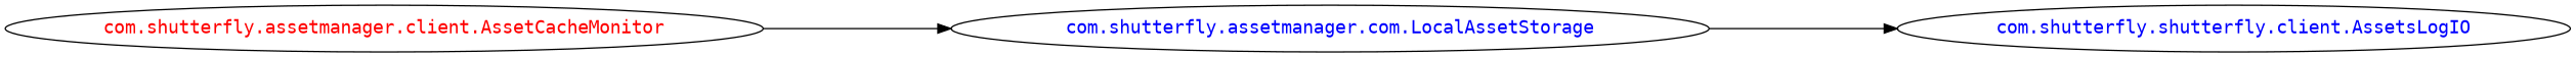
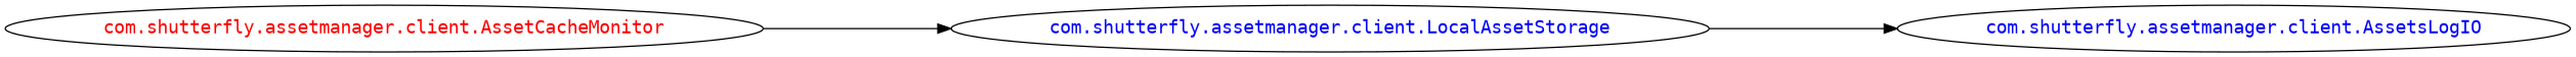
  digraph {
    concentrate=true
    fontname="DejaVu Sans Mono"
    rankdir=LR
    ranksep=2.0
    splines=ortho
    node [fontcolor=blue fontname="DejaVu Sans Mono"]
    edge [fontname="DejaVu Sans Mono"]
    "com.shutterfly.assetmanager.client.AssetCacheMonitor" [fontcolor=red]
-   "com.shutterfly.assetmanager.client.LocalAssetStorage" [label="com.shutterfly.assetmanager.com.LocalAssetStorage"]
-   "com.shutterfly.assetmanager.client.AssetsLogIO" [label="com.shutterfly.shutterfly.client.AssetsLogIO"]
+   "com.shutterfly.assetmanager.client.LocalAssetStorage"
+   "com.shutterfly.assetmanager.client.AssetsLogIO"
    "com.shutterfly.assetmanager.client.AssetCacheMonitor" -> "com.shutterfly.assetmanager.client.LocalAssetStorage"
    "com.shutterfly.assetmanager.client.LocalAssetStorage" -> "com.shutterfly.assetmanager.client.AssetsLogIO"
  }
